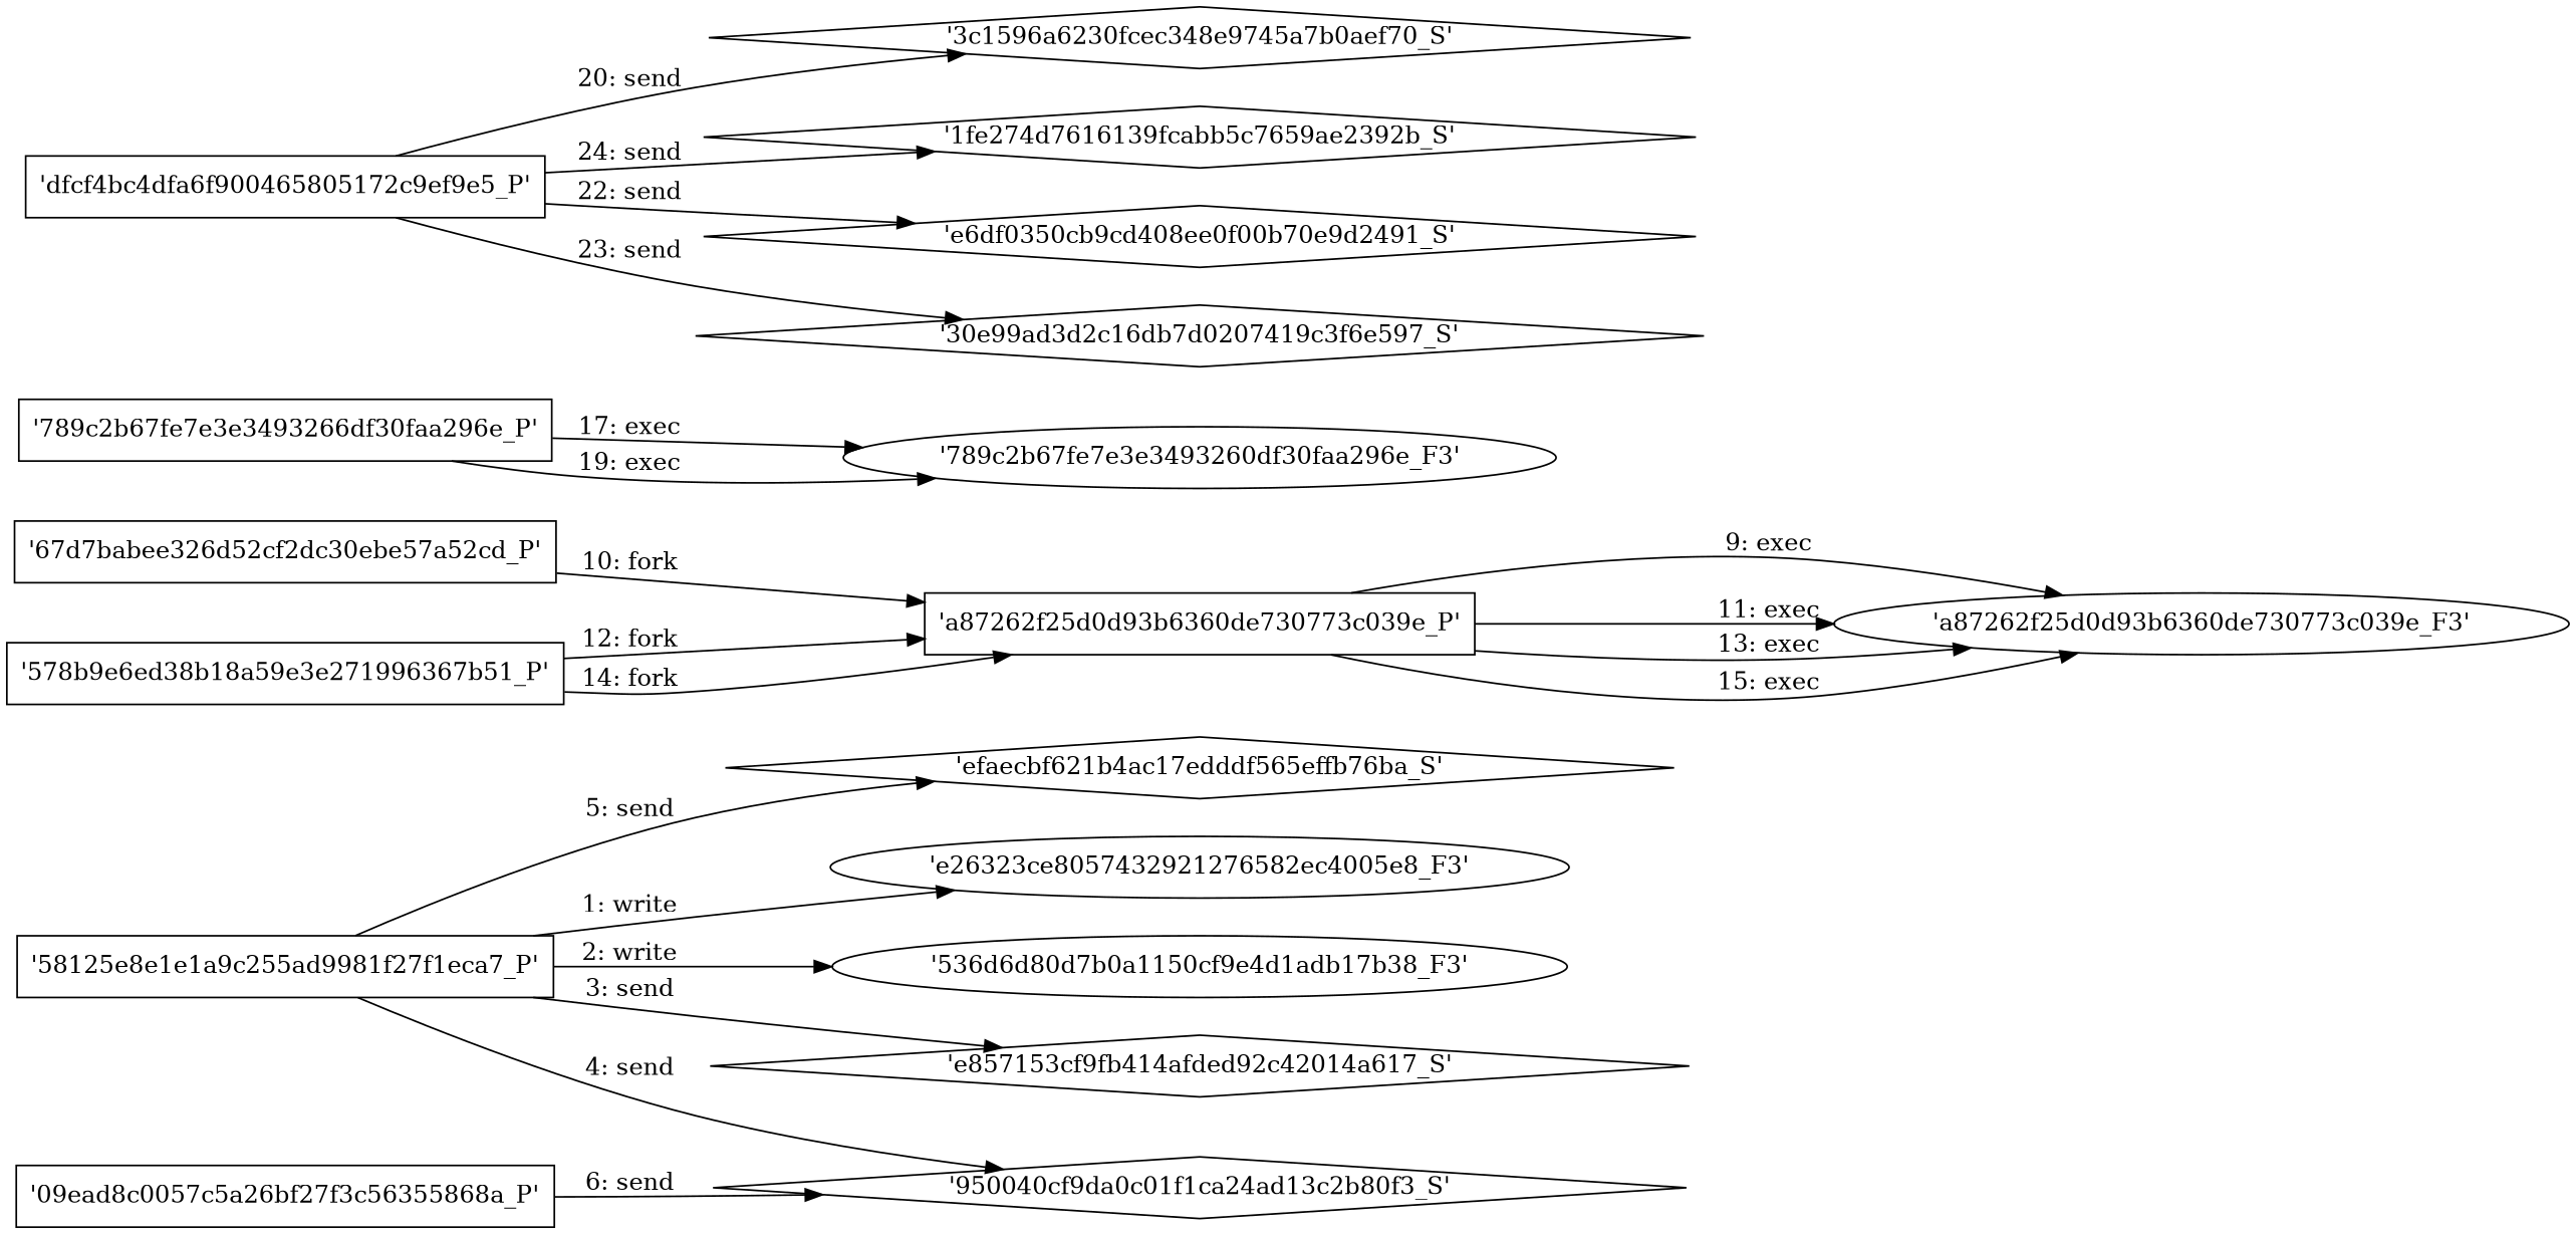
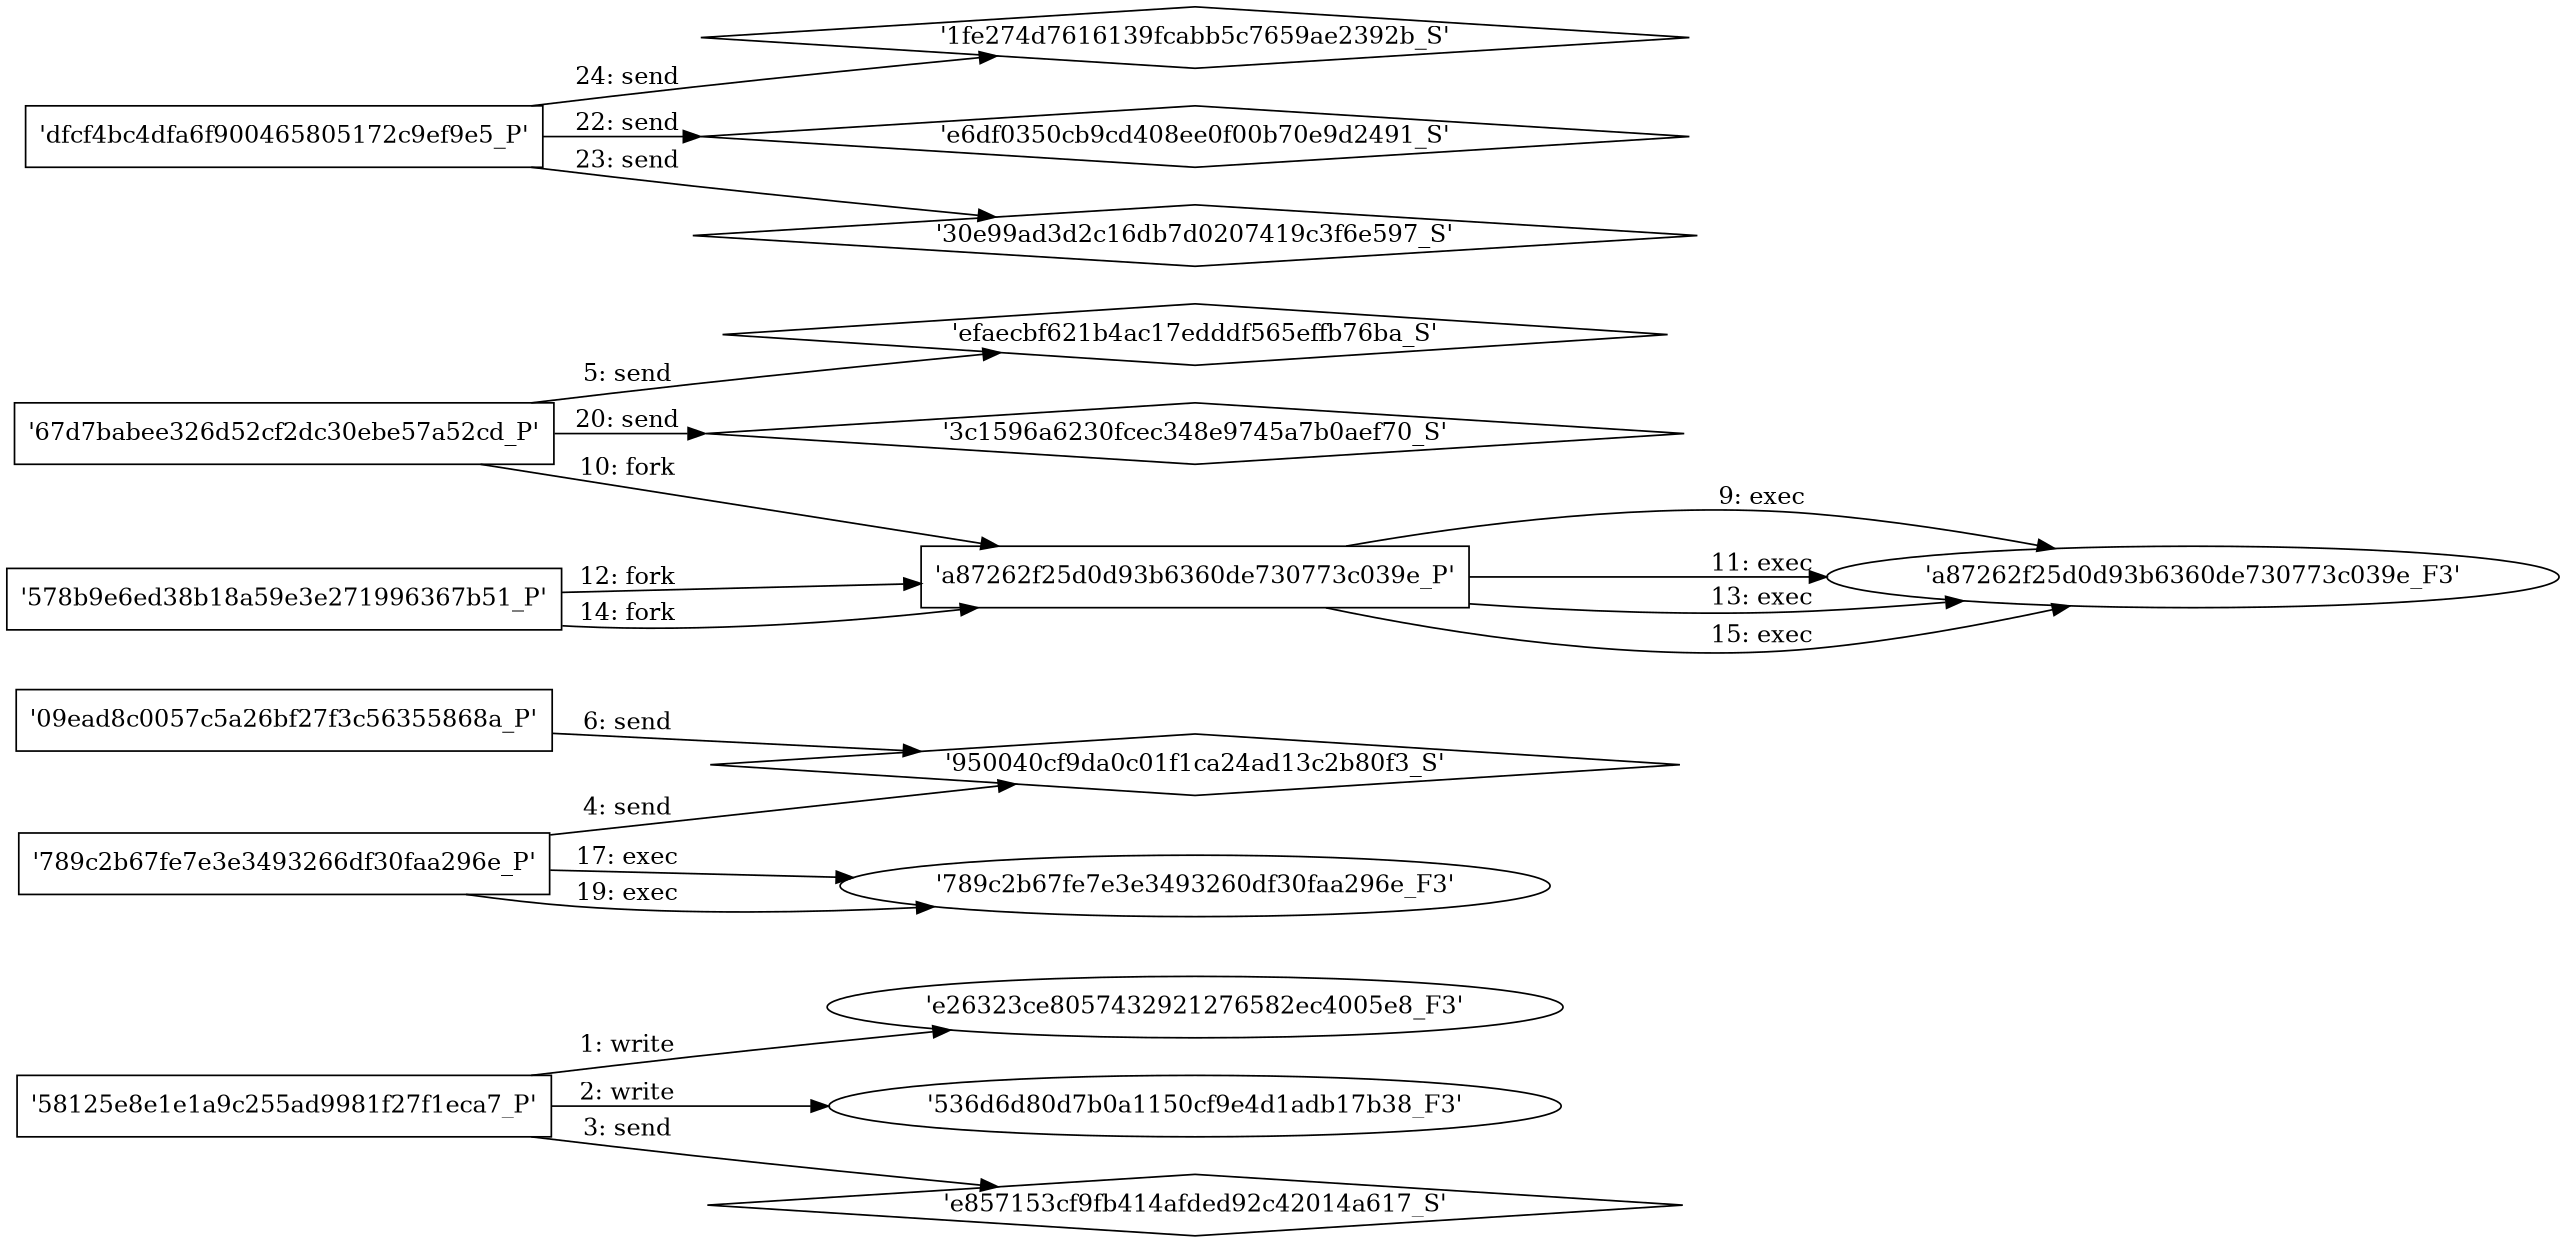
  digraph {
    engine=neato
    fixedsize=false
    fontsize=10
    nodesep=0.3
    rankdir=LR
    ranksep=0
    splines=true
    node [node_type=Process shape=box]
    "'e26323ce8057432921276582ec4005e8_F3'" [node_type=file shape=ellipse]
    "'58125e8e1e1a9c255ad9981f27f1eca7_P'"
    "'536d6d80d7b0a1150cf9e4d1adb17b38_F3'" [node_type=file shape=ellipse]
    "'e857153cf9fb414afded92c42014a617_S'" [node_type=Socket shape=diamond]
    "'950040cf9da0c01f1ca24ad13c2b80f3_S'" [node_type=Socket shape=diamond]
    "'efaecbf621b4ac17edddf565effb76ba_S'" [node_type=Socket shape=diamond]
    "'09ead8c0057c5a26bf27f3c56355868a_P'"
    "'a87262f25d0d93b6360de730773c039e_F3'" [node_type=File shape=ellipse]
    "'a87262f25d0d93b6360de730773c039e_P'"
    "'67d7babee326d52cf2dc30ebe57a52cd_P'"
    "'578b9e6ed38b18a59e3e271996367b51_P'"
    n12 [label="'789c2b67fe7e3e3493260df30faa296e_F3'" node_type=File shape=ellipse]
    "'789c2b67fe7e3e3493266df30faa296e_P'"
    "'3c1596a6230fcec348e9745a7b0aef70_S'" [node_type=Socket shape=diamond]
    "'dfcf4bc4dfa6f900465805172c9ef9e5_P'"
    "'1fe274d7616139fcabb5c7659ae2392b_S'" [node_type=Socket shape=diamond]
    "'e6df0350cb9cd408ee0f00b70e9d2491_S'" [node_type=Socket shape=diamond]
    "'30e99ad3d2c16db7d0207419c3f6e597_S'" [node_type=Socket shape=diamond]
    "'58125e8e1e1a9c255ad9981f27f1eca7_P'" -> "'e26323ce8057432921276582ec4005e8_F3'" [label="1: write"]
    "'58125e8e1e1a9c255ad9981f27f1eca7_P'" -> "'536d6d80d7b0a1150cf9e4d1adb17b38_F3'" [label="2: write"]
    "'58125e8e1e1a9c255ad9981f27f1eca7_P'" -> "'e857153cf9fb414afded92c42014a617_S'" [label="3: send"]
-   "'58125e8e1e1a9c255ad9981f27f1eca7_P'" -> "'950040cf9da0c01f1ca24ad13c2b80f3_S'" [label="4: send"]
-   "'58125e8e1e1a9c255ad9981f27f1eca7_P'" -> "'efaecbf621b4ac17edddf565effb76ba_S'" [label="5: send"]
+   "'789c2b67fe7e3e3493266df30faa296e_P'" -> "'950040cf9da0c01f1ca24ad13c2b80f3_S'" [label="4: send"]
+   "'67d7babee326d52cf2dc30ebe57a52cd_P'" -> "'efaecbf621b4ac17edddf565effb76ba_S'" [label="5: send"]
    "'09ead8c0057c5a26bf27f3c56355868a_P'" -> "'950040cf9da0c01f1ca24ad13c2b80f3_S'" [label="6: send"]
    "'a87262f25d0d93b6360de730773c039e_P'" -> "'a87262f25d0d93b6360de730773c039e_F3'" [label="9: exec"]
    "'a87262f25d0d93b6360de730773c039e_P'" -> "'a87262f25d0d93b6360de730773c039e_F3'" [label="11: exec"]
    "'a87262f25d0d93b6360de730773c039e_P'" -> "'a87262f25d0d93b6360de730773c039e_F3'" [label="13: exec"]
    "'a87262f25d0d93b6360de730773c039e_P'" -> "'a87262f25d0d93b6360de730773c039e_F3'" [label="15: exec"]
    "'67d7babee326d52cf2dc30ebe57a52cd_P'" -> "'a87262f25d0d93b6360de730773c039e_P'" [label="10: fork"]
    "'578b9e6ed38b18a59e3e271996367b51_P'" -> "'a87262f25d0d93b6360de730773c039e_P'" [label="12: fork"]
    "'578b9e6ed38b18a59e3e271996367b51_P'" -> "'a87262f25d0d93b6360de730773c039e_P'" [label="14: fork"]
    "'789c2b67fe7e3e3493266df30faa296e_P'" -> n12 [label="17: exec"]
    "'789c2b67fe7e3e3493266df30faa296e_P'" -> n12 [label="19: exec"]
-   "'dfcf4bc4dfa6f900465805172c9ef9e5_P'" -> "'3c1596a6230fcec348e9745a7b0aef70_S'" [label="20: send"]
+   "'67d7babee326d52cf2dc30ebe57a52cd_P'" -> "'3c1596a6230fcec348e9745a7b0aef70_S'" [label="20: send"]
    "'dfcf4bc4dfa6f900465805172c9ef9e5_P'" -> "'1fe274d7616139fcabb5c7659ae2392b_S'" [label="24: send"]
    "'dfcf4bc4dfa6f900465805172c9ef9e5_P'" -> "'e6df0350cb9cd408ee0f00b70e9d2491_S'" [label="22: send"]
    "'dfcf4bc4dfa6f900465805172c9ef9e5_P'" -> "'30e99ad3d2c16db7d0207419c3f6e597_S'" [label="23: send"]
  }
